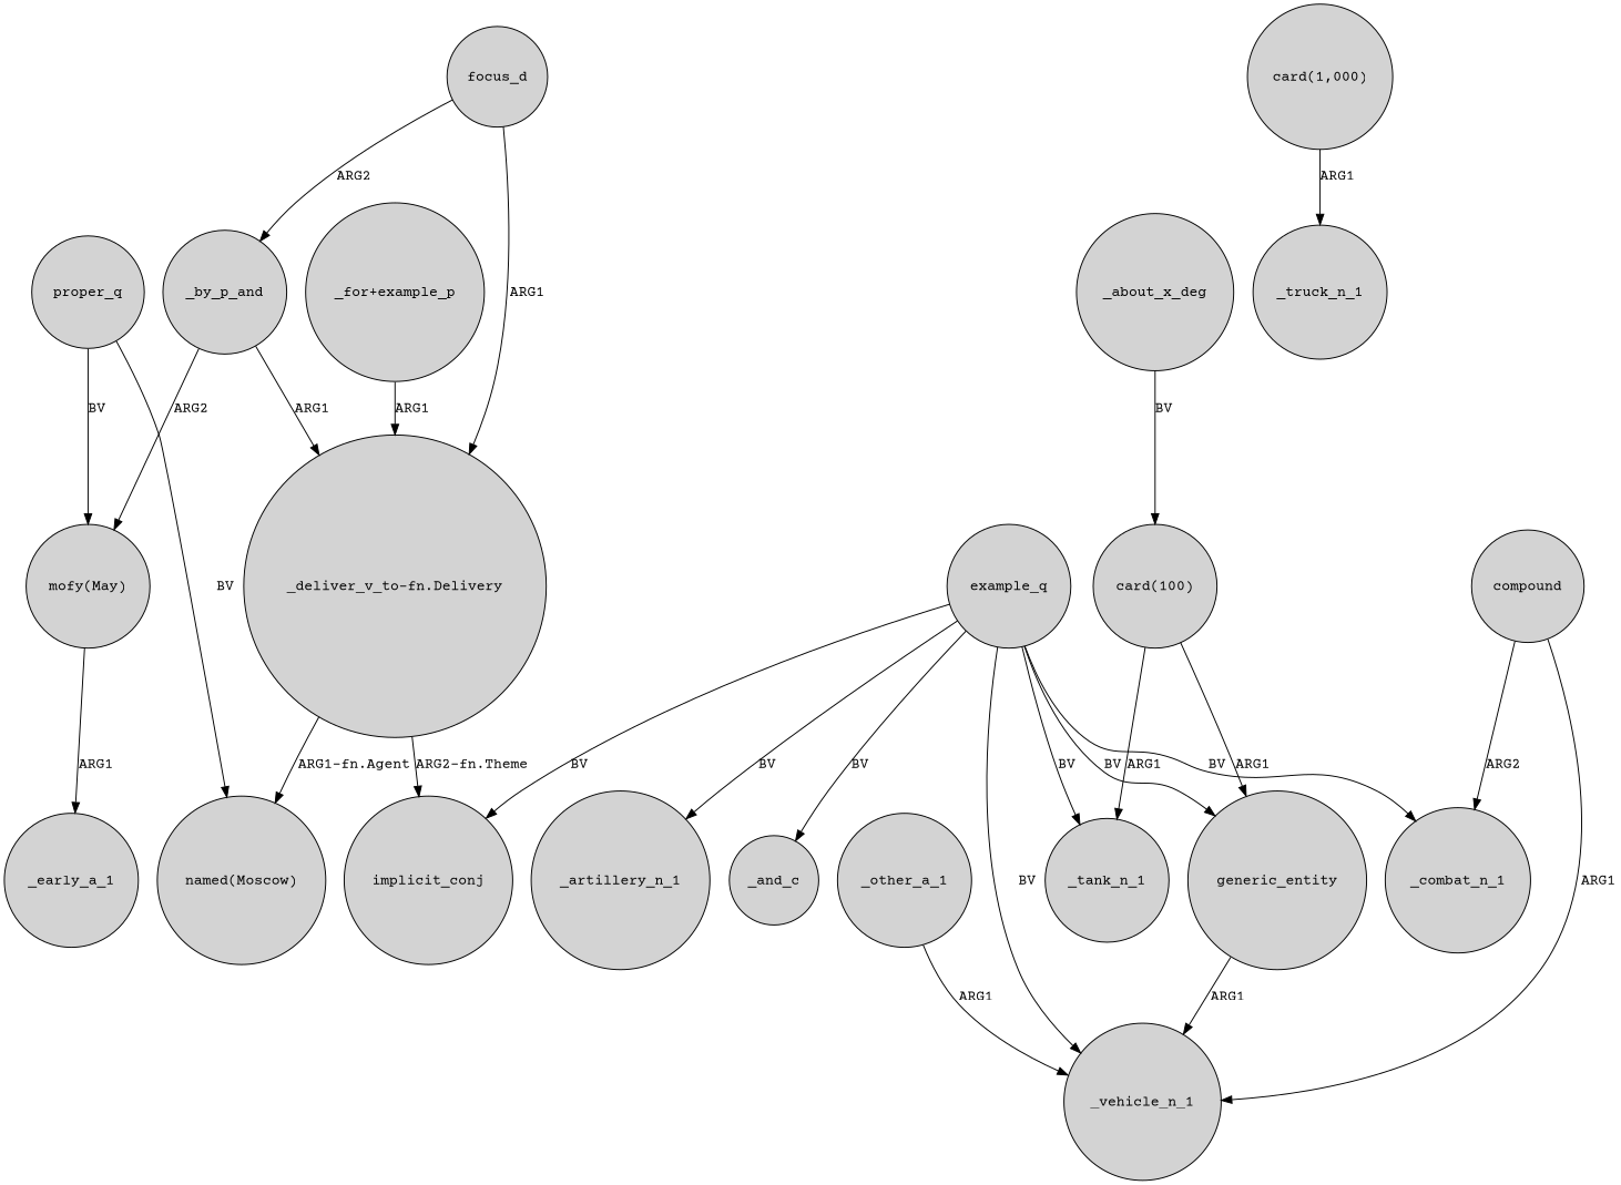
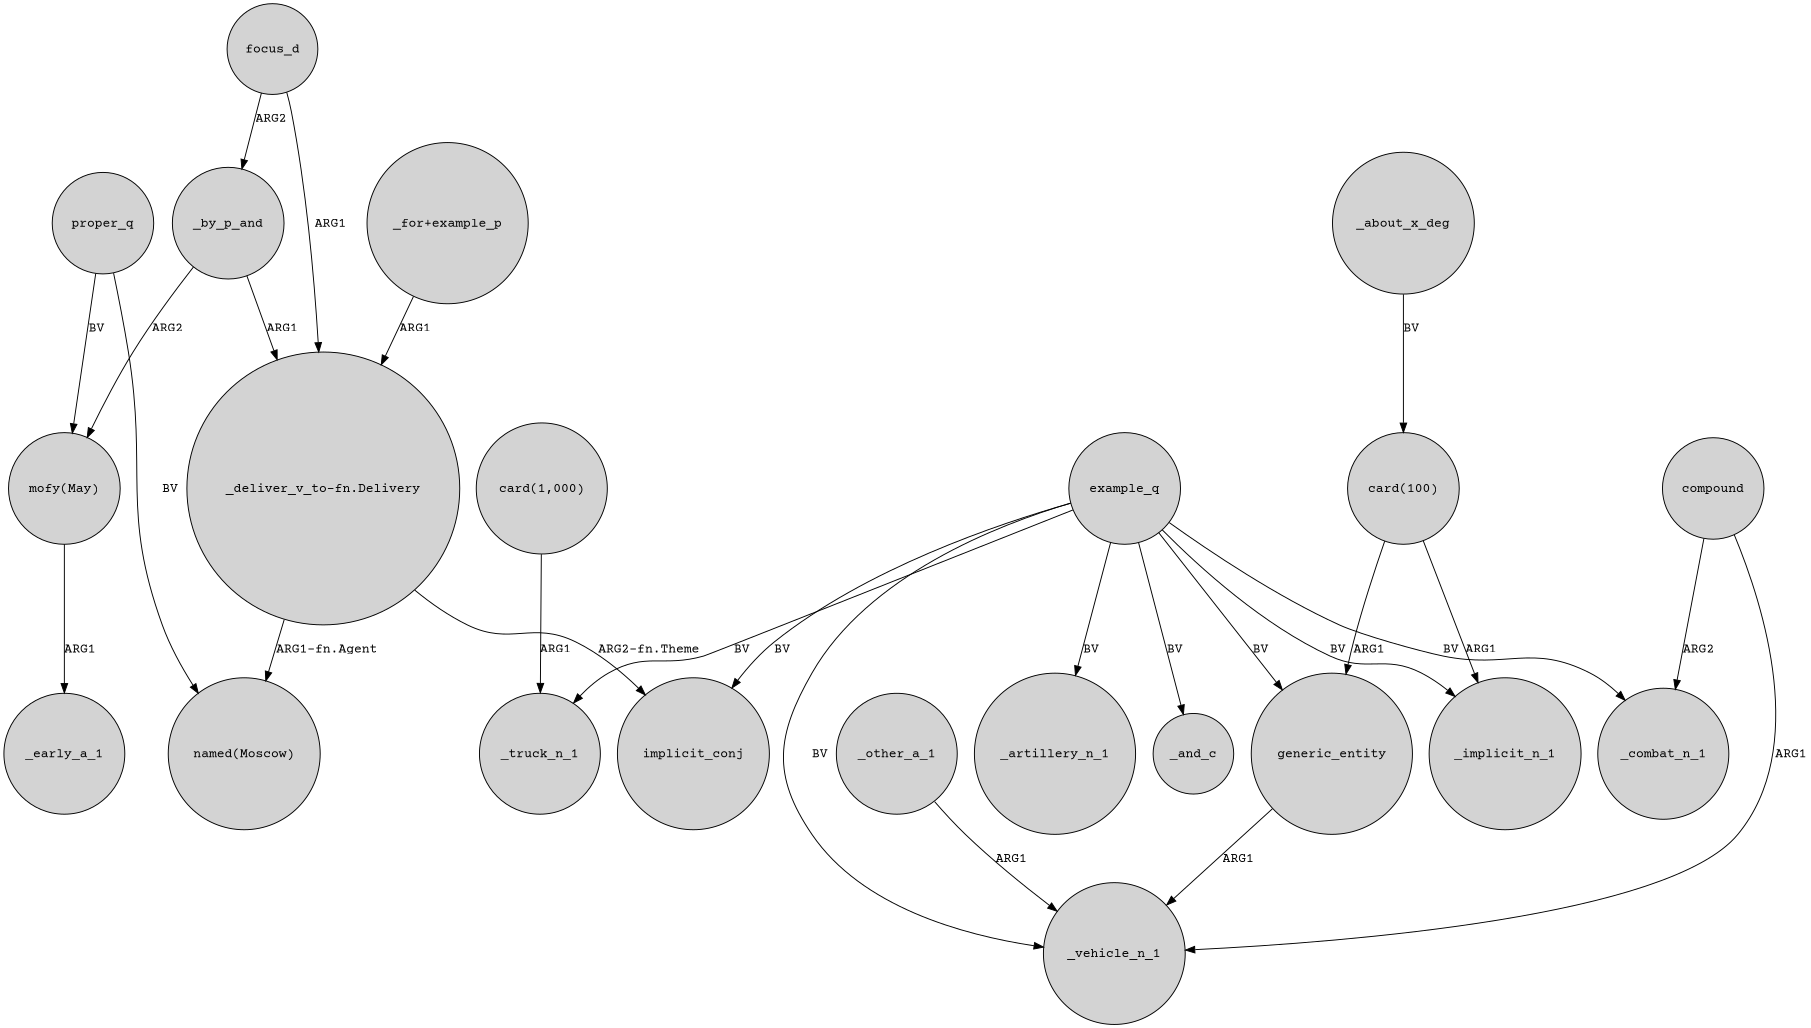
  digraph {
    fontname="Courier Prime"
    node [fontname="Courier Prime" shape=circle style=filled]
    edge [fontname="Courier Prime"]
    proper_q
    "named(Moscow)"
    "mofy(May)"
    _early_a_1
    n5 [label=example_q]
    generic_entity
    _vehicle_n_1
    _truck_n_1
-   _tank_n_1
+   _tank_n_1 [label=_implicit_n_1]
    _combat_n_1
    _artillery_n_1
    implicit_conj
    _and_c
    "card(1,000)"
    "card(100)"
    compound
    "_deliver_v_to-fn.Delivery"
    _about_x_deg
    _other_a_1
    "_for+example_p"
    focus_d
    n22 [label=_by_p_and]
    proper_q -> "named(Moscow)" [label=BV]
    proper_q -> "mofy(May)" [label=BV]
    "mofy(May)" -> _early_a_1 [label=ARG1]
    n5 -> generic_entity [label=BV]
    n5 -> _vehicle_n_1 [label=BV]
+   n5 -> _truck_n_1 [label=BV]
    n5 -> _tank_n_1 [label=BV]
    n5 -> _combat_n_1 [label=BV]
    n5 -> _artillery_n_1 [label=BV]
    n5 -> implicit_conj [label=BV]
    n5 -> _and_c [label=BV]
    generic_entity -> _vehicle_n_1 [label=ARG1]
    "card(1,000)" -> _truck_n_1 [label=ARG1]
    "card(100)" -> generic_entity [label=ARG1]
    "card(100)" -> _tank_n_1 [label=ARG1]
    compound -> _vehicle_n_1 [label=ARG1]
    compound -> _combat_n_1 [label=ARG2]
    "_deliver_v_to-fn.Delivery" -> "named(Moscow)" [label="ARG1-fn.Agent"]
    "_deliver_v_to-fn.Delivery" -> implicit_conj [label="ARG2-fn.Theme"]
    _about_x_deg -> "card(100)" [label=BV]
    _other_a_1 -> _vehicle_n_1 [label=ARG1]
    "_for+example_p" -> "_deliver_v_to-fn.Delivery" [label=ARG1]
    focus_d -> "_deliver_v_to-fn.Delivery" [label=ARG1]
    focus_d -> n22 [label=ARG2]
    n22 -> "mofy(May)" [label=ARG2]
    n22 -> "_deliver_v_to-fn.Delivery" [label=ARG1]
  }
